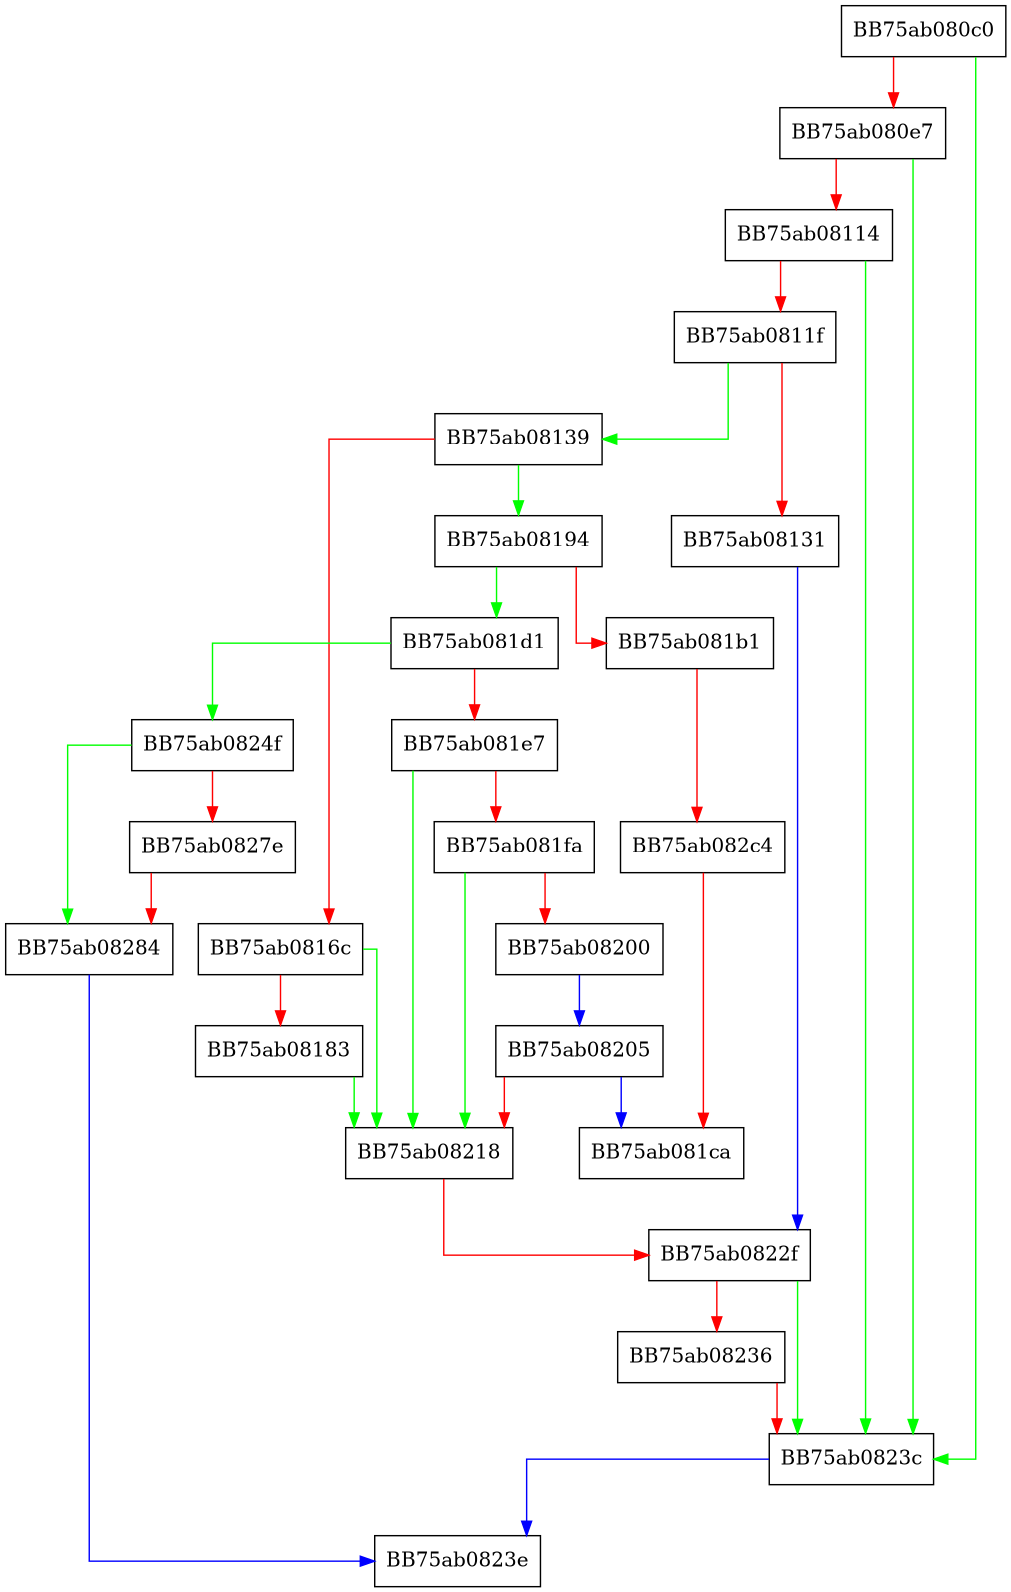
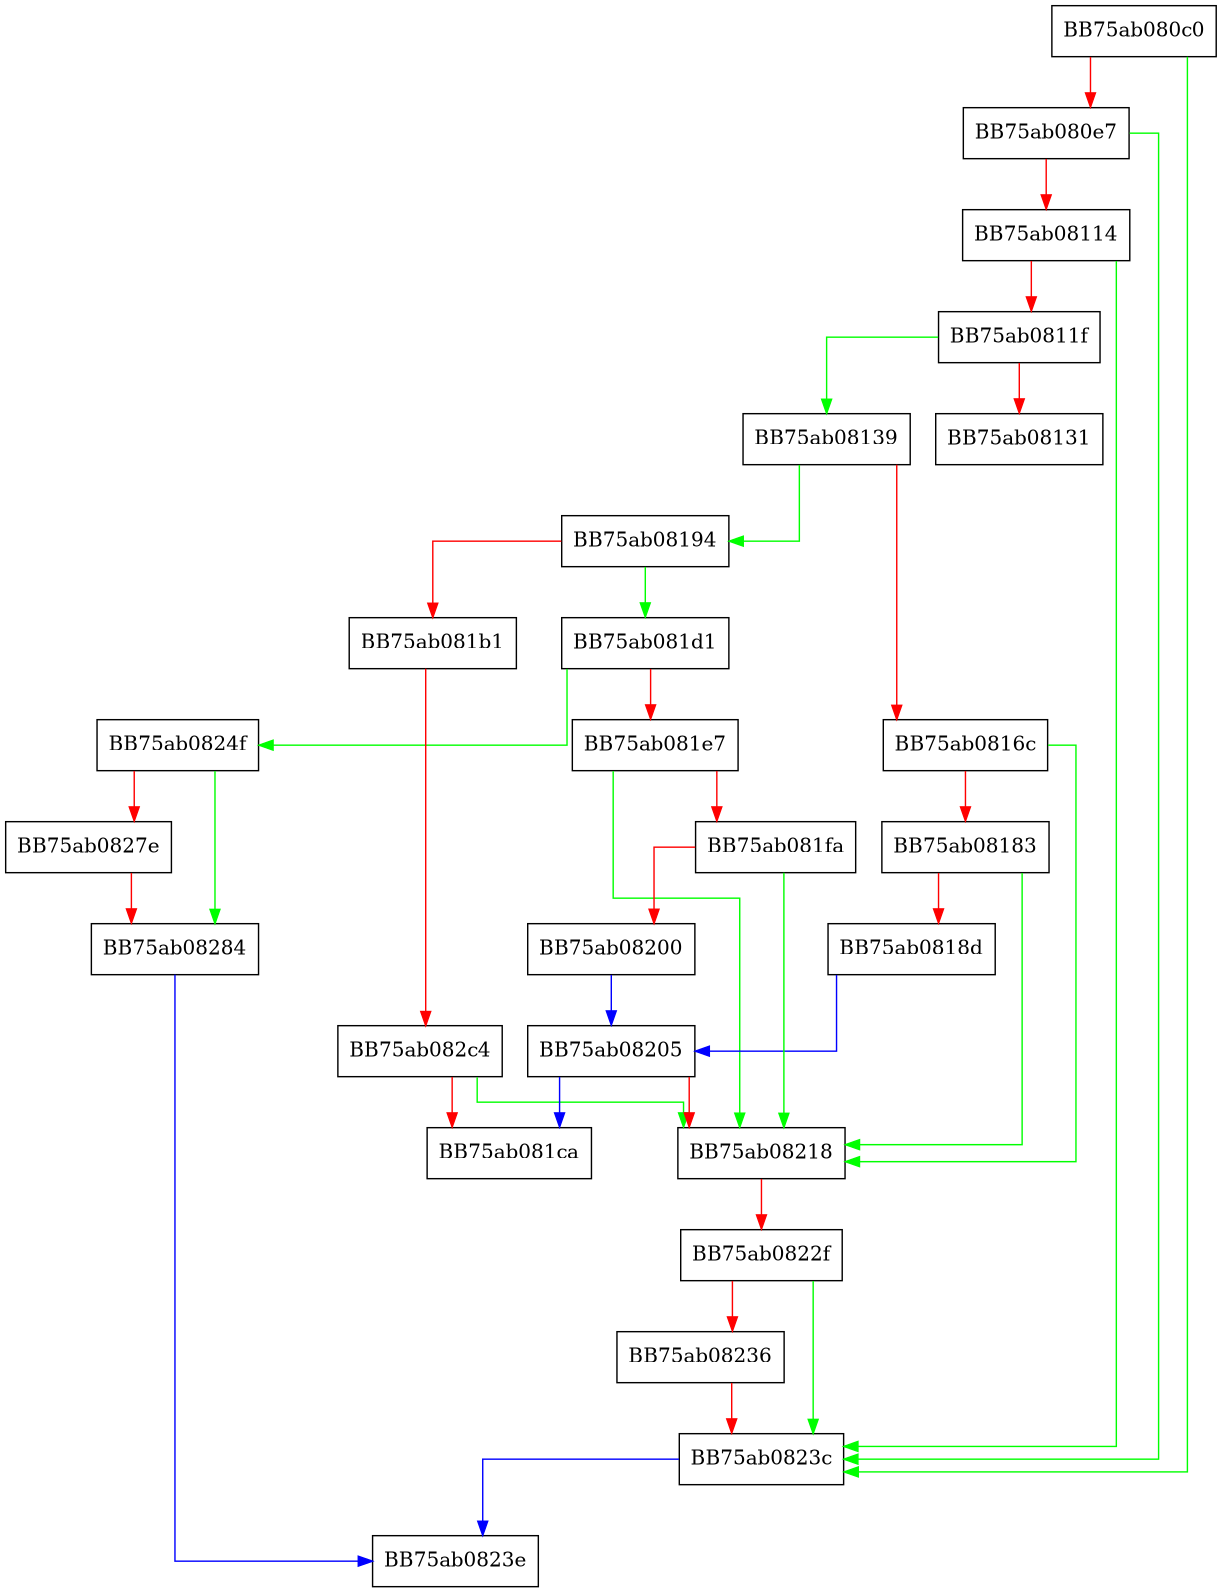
  digraph {
    splines=ortho
    node [shape=box]
    edge [color=red]
    BB75ab080c0
    BB75ab0823c
    BB75ab080e7
    BB75ab0823e
    BB75ab08114
    BB75ab0811f
    BB75ab08139
    BB75ab08131
    BB75ab08194
    BB75ab0816c
    BB75ab0822f
    BB75ab081d1
    BB75ab081b1
    BB75ab08218
    BB75ab08183
    BB75ab08236
    BB75ab0824f
    BB75ab081e7
    n19 [label=BB75ab082c4]
+   BB75ab0818d
    BB75ab08205
    BB75ab081ca
    BB75ab08284
    BB75ab0827e
    BB75ab081fa
    BB75ab08200
    BB75ab080c0 -> BB75ab0823c [color=green]
    BB75ab080c0 -> BB75ab080e7
    BB75ab0823c -> BB75ab0823e [color=blue]
    BB75ab080e7 -> BB75ab0823c [color=green]
    BB75ab080e7 -> BB75ab08114
    BB75ab08114 -> BB75ab0823c [color=green]
    BB75ab08114 -> BB75ab0811f
    BB75ab0811f -> BB75ab08139 [color=green]
    BB75ab0811f -> BB75ab08131
    BB75ab08139 -> BB75ab08194 [color=green]
    BB75ab08139 -> BB75ab0816c
-   BB75ab08131 -> BB75ab0822f [color=blue]
    BB75ab08194 -> BB75ab081d1 [color=green]
    BB75ab08194 -> BB75ab081b1
    BB75ab0816c -> BB75ab08218 [color=green]
    BB75ab0816c -> BB75ab08183
    BB75ab0822f -> BB75ab0823c [color=green]
    BB75ab0822f -> BB75ab08236
    BB75ab081d1 -> BB75ab0824f [color=green]
    BB75ab081d1 -> BB75ab081e7
    BB75ab081b1 -> n19
    BB75ab08218 -> BB75ab0822f
    BB75ab08183 -> BB75ab08218 [color=green]
+   BB75ab08183 -> BB75ab0818d
    BB75ab08236 -> BB75ab0823c
    BB75ab0824f -> BB75ab08284 [color=green]
    BB75ab0824f -> BB75ab0827e
    BB75ab081e7 -> BB75ab08218 [color=green]
    BB75ab081e7 -> BB75ab081fa
+   n19 -> BB75ab08218 [color=green]
    n19 -> BB75ab081ca
+   BB75ab0818d -> BB75ab08205 [color=blue]
    BB75ab08205 -> BB75ab08218
    BB75ab08205 -> BB75ab081ca [color=blue]
    BB75ab08284 -> BB75ab0823e [color=blue]
    BB75ab0827e -> BB75ab08284
    BB75ab081fa -> BB75ab08218 [color=green]
    BB75ab081fa -> BB75ab08200
    BB75ab08200 -> BB75ab08205 [color=blue]
  }
